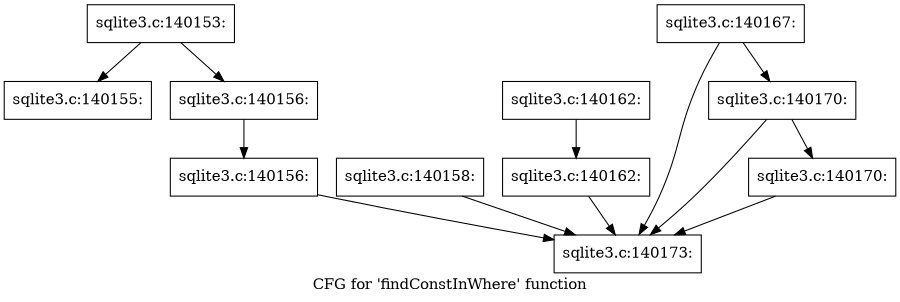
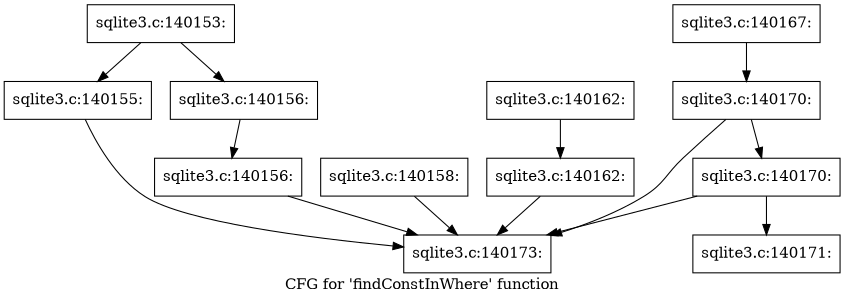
  digraph {
    label="CFG for 'findConstInWhere' function"
    node [shape=record]
    n1 [label="{sqlite3.c:140153:}"]
    n2 [label="{sqlite3.c:140155:}"]
    n3 [label="{sqlite3.c:140156:}"]
    n4 [label="{sqlite3.c:140173:}"]
    n5 [label="{sqlite3.c:140156:}"]
    n6 [label="{sqlite3.c:140158:}"]
    n7 [label="{sqlite3.c:140162:}"]
    n8 [label="{sqlite3.c:140162:}"]
    n9 [label="{sqlite3.c:140167:}"]
    n10 [label="{sqlite3.c:140170:}"]
    n11 [label="{sqlite3.c:140170:}"]
+   n12 [label="{sqlite3.c:140171:}"]
    n1 -> n2
    n1 -> n3
-   n9 -> n4
+   n2 -> n4
    n3 -> n5
    n5 -> n4
    n6 -> n4
    n7 -> n8
    n8 -> n4
    n9 -> n10
    n10 -> n4
    n10 -> n11
    n11 -> n4
+   n11 -> n12
  }
